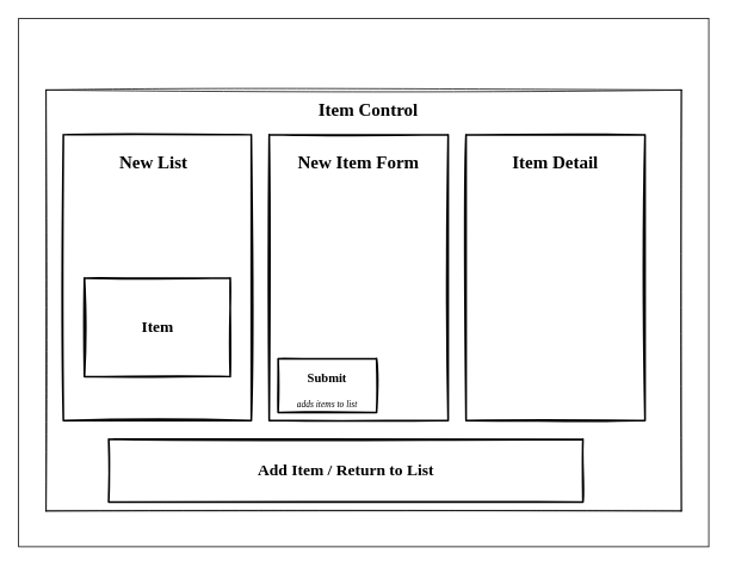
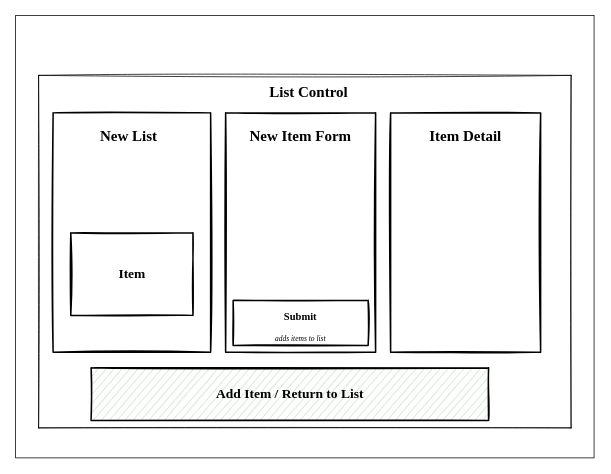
  <mxCell id="0" />
  <mxCell id="1" parent="0" />
  <mxCell id="2" value="" style="rounded=0;whiteSpace=wrap;html=1;" vertex="1" parent="1"><mxGeometry width="771.25" height="590" as="geometry" x="20" y="20" /></mxCell>
  <mxCell id="3" value="" style="group" vertex="1" connectable="0" parent="1"><mxGeometry x="50.63" y="100" width="710" height="480" as="geometry" /></mxCell>
  <mxCell id="4" value="" style="rounded=0;whiteSpace=wrap;html=1;sketch=1;strokeColor=#000000;fillColor=#ffffff;fontSize=19;" vertex="1" parent="3"><mxGeometry width="710" height="470" as="geometry" /></mxCell>
- <mxCell id="5" value="&lt;h2 style=&quot;font-family: &amp;#34;permanent marker&amp;#34;&quot;&gt;&lt;font style=&quot;font-size: 20px&quot;&gt;Item Control&lt;/font&gt;&lt;/h2&gt;" style="text;html=1;strokeColor=none;fillColor=none;align=center;verticalAlign=middle;whiteSpace=wrap;rounded=0;sketch=1;fontSize=19;" vertex="1" parent="3"><mxGeometry x="230" y="10" width="260" height="20" as="geometry" /></mxCell>
- <mxCell id="6" value="&lt;h2&gt;Add Item / Return to List&lt;/h2&gt;" style="whiteSpace=wrap;html=1;strokeWidth=2;fontStyle=1;spacingTop=0;rounded=0;arcSize=9;points=[];sketch=1;fontFamily=Permanent Marker;hachureGap=8;fillWeight=1;" vertex="1" parent="3"><mxGeometry x="70" y="390" width="530" height="70" as="geometry" /></mxCell>
+ <mxCell id="5" value="&lt;h2 style=&quot;font-family: &amp;#34;permanent marker&amp;#34;&quot;&gt;&lt;font style=&quot;font-size: 20px&quot;&gt;List Control&lt;/font&gt;&lt;/h2&gt;" style="text;html=1;strokeColor=none;fillColor=none;align=center;verticalAlign=middle;whiteSpace=wrap;rounded=0;sketch=1;fontSize=19;" vertex="1" parent="3"><mxGeometry x="230" y="10" width="260" height="20" as="geometry" /></mxCell>
+ <mxCell id="6" value="&lt;h2&gt;Add Item / Return to List&lt;/h2&gt;" style="whiteSpace=wrap;html=1;strokeWidth=2;fontStyle=1;spacingTop=0;rounded=0;arcSize=9;points=[];sketch=1;fontFamily=Permanent Marker;hachureGap=8;fillWeight=1;fillColor=#d5e8d4;" vertex="1" parent="3"><mxGeometry x="70" y="390" width="530" height="70" as="geometry" /></mxCell>
  <mxCell id="7" value="" style="group" vertex="1" connectable="0" parent="1"><mxGeometry x="300" y="150" width="230.84" height="349" as="geometry" /></mxCell>
  <mxCell id="8" value="&lt;h2&gt;&lt;br&gt;&lt;/h2&gt;" style="whiteSpace=wrap;html=1;strokeWidth=2;fontStyle=1;spacingTop=0;rounded=0;arcSize=9;points=[];sketch=1;fontFamily=Permanent Marker;hachureGap=8;fillWeight=1;" vertex="1" parent="7"><mxGeometry width="200" height="319" as="geometry" /></mxCell>
  <mxCell id="9" value="&lt;h2 style=&quot;font-family: &amp;#34;permanent marker&amp;#34;&quot;&gt;&lt;font style=&quot;font-size: 20px&quot;&gt;New Item Form&lt;/font&gt;&lt;/h2&gt;" style="text;html=1;strokeColor=none;fillColor=none;align=center;verticalAlign=middle;whiteSpace=wrap;rounded=0;sketch=1;fontSize=19;" vertex="1" parent="7"><mxGeometry x="20.84" y="19" width="158.33" height="20" as="geometry" /></mxCell>
  <mxCell id="10" value="" style="group" vertex="1" connectable="0" parent="1"><mxGeometry x="520" y="150" width="200" height="319" as="geometry" /></mxCell>
  <mxCell id="11" value="&lt;h2&gt;&lt;br&gt;&lt;/h2&gt;" style="whiteSpace=wrap;html=1;strokeWidth=2;fontStyle=1;spacingTop=0;rounded=0;arcSize=9;points=[];sketch=1;fontFamily=Permanent Marker;hachureGap=8;fillWeight=1;" vertex="1" parent="10"><mxGeometry width="200" height="319" as="geometry" /></mxCell>
  <mxCell id="12" value="&lt;h2 style=&quot;font-family: &amp;#34;permanent marker&amp;#34;&quot;&gt;&lt;span style=&quot;font-size: 20px&quot;&gt;Item Detail&lt;/span&gt;&lt;/h2&gt;" style="text;html=1;strokeColor=none;fillColor=none;align=center;verticalAlign=middle;whiteSpace=wrap;rounded=0;sketch=1;fontSize=19;" vertex="1" parent="10"><mxGeometry x="30.83" y="19" width="138.33" height="20" as="geometry" /></mxCell>
  <mxCell id="13" value="" style="group" vertex="1" connectable="0" parent="1"><mxGeometry x="70" y="150" width="210" height="319" as="geometry" /></mxCell>
  <mxCell id="14" value="&lt;h2&gt;&lt;br&gt;&lt;/h2&gt;" style="whiteSpace=wrap;html=1;strokeWidth=2;fontStyle=1;spacingTop=0;rounded=0;arcSize=9;points=[];sketch=1;fontFamily=Permanent Marker;hachureGap=8;fillWeight=1;" parent="13" vertex="1"><mxGeometry width="210" height="319" as="geometry" /></mxCell>
  <mxCell id="15" value="&lt;h2 style=&quot;font-family: &amp;#34;permanent marker&amp;#34;&quot;&gt;&lt;font style=&quot;font-size: 20px&quot;&gt;New List&lt;/font&gt;&lt;/h2&gt;" style="text;html=1;strokeColor=none;fillColor=none;align=center;verticalAlign=middle;whiteSpace=wrap;rounded=0;sketch=1;fontSize=19;" vertex="1" parent="13"><mxGeometry x="33.537" y="19" width="134.167" height="20" as="geometry" /></mxCell>
  <mxCell id="16" value="&lt;h2&gt;Item&lt;/h2&gt;" style="whiteSpace=wrap;html=1;strokeWidth=2;fillColor=swimlane;fontStyle=1;spacingTop=0;rounded=0;arcSize=9;points=[];sketch=1;fontFamily=Permanent Marker;hachureGap=8;fillWeight=1;" vertex="1" parent="13"><mxGeometry x="23.542" y="160" width="162.917" height="110" as="geometry" /></mxCell>
- <mxCell id="17" value="&lt;h3&gt;Submit&lt;/h3&gt;&lt;span style=&quot;font-size: 10px ; font-weight: 400&quot;&gt;&lt;i&gt;adds items to list&lt;/i&gt;&lt;/span&gt;" style="whiteSpace=wrap;html=1;strokeWidth=2;fillColor=swimlane;fontStyle=1;spacingTop=0;rounded=0;arcSize=9;points=[];sketch=1;fontFamily=Permanent Marker;hachureGap=8;fillWeight=1;spacing=2;horizontal=1;labelPosition=center;verticalLabelPosition=middle;align=center;verticalAlign=bottom;" vertex="1" parent="1"><mxGeometry x="310" y="400" width="110" height="60" as="geometry" /></mxCell>
+ <mxCell id="17" value="&lt;h3&gt;Submit&lt;/h3&gt;&lt;span style=&quot;font-size: 10px ; font-weight: 400&quot;&gt;&lt;i&gt;adds items to list&lt;/i&gt;&lt;/span&gt;" style="whiteSpace=wrap;html=1;strokeWidth=2;fillColor=swimlane;fontStyle=1;spacingTop=0;rounded=0;arcSize=9;points=[];sketch=1;fontFamily=Permanent Marker;hachureGap=8;fillWeight=1;spacing=2;horizontal=1;labelPosition=center;verticalLabelPosition=middle;align=center;verticalAlign=bottom;" vertex="1" parent="1"><mxGeometry x="310" y="400" width="180" height="60" as="geometry" /></mxCell>
